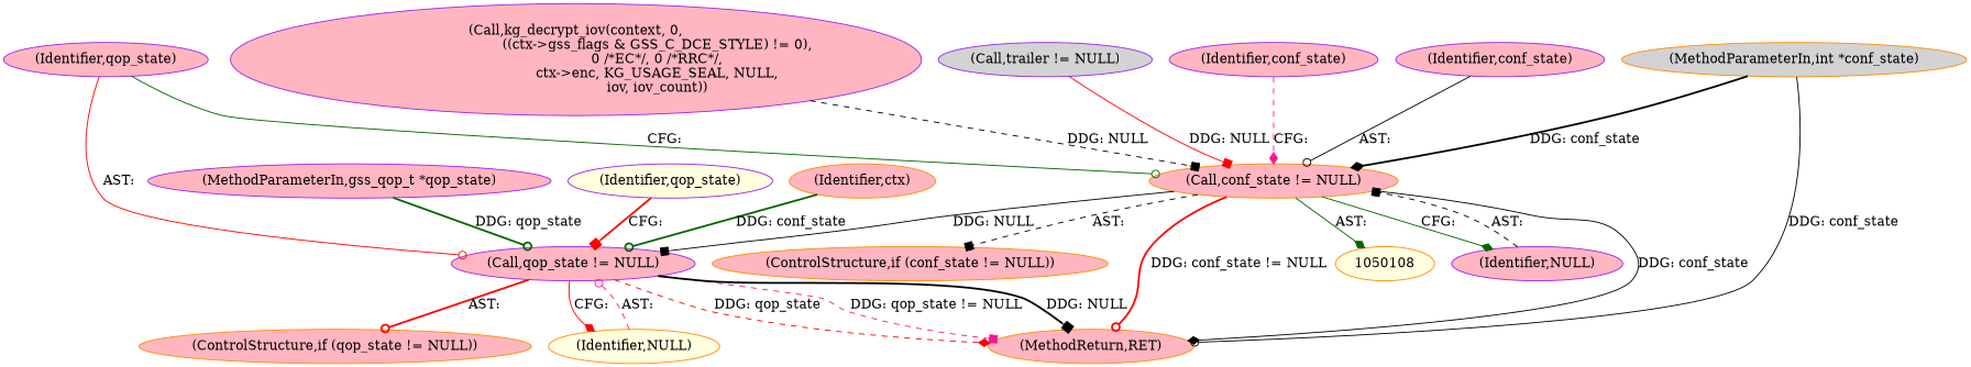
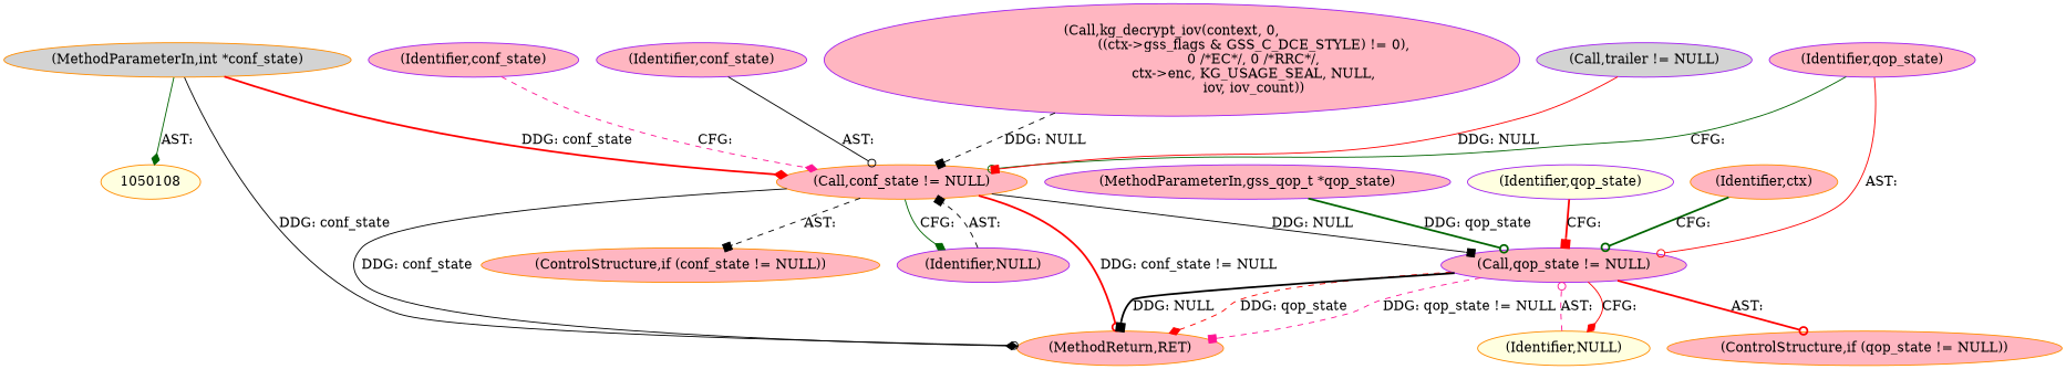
  digraph {
    node [color=purple fillcolor=lightpink style=filled]
    edge [arrowhead=odot color=black style=solid]
    n1 [color=darkorange fillcolor=lightgrey label="(MethodParameterIn,int *conf_state)"]
    n2 [color=darkorange label="(Call,conf_state != NULL)"]
    n3 [color=darkorange label="(MethodReturn,RET)"]
    n4 [color=darkorange fillcolor=lightyellow label=1050108]
    n5 [label="(Call,qop_state != NULL)"]
    n6 [color=darkorange label="(ControlStructure,if (conf_state != NULL))"]
    n7 [label="(Identifier,NULL)"]
    n8 [color=darkorange fillcolor=lightyellow label="(Identifier,NULL)"]
    n9 [color=darkorange label="(ControlStructure,if (qop_state != NULL))"]
    n10 [fillcolor=lightyellow label="(Identifier,qop_state)"]
    n11 [label="(Identifier,conf_state)"]
    n12 [label="(Identifier,conf_state)"]
    n13 [color=darkorange label="(Identifier,ctx)"]
    n14 [label="(Identifier,qop_state)"]
    n15 [label="(Call,kg_decrypt_iov(context, 0,\n                                      ((ctx->gss_flags & GSS_C_DCE_STYLE) != 0),\n                                      0 /*EC*/, 0 /*RRC*/,\n                                      ctx->enc, KG_USAGE_SEAL, NULL,\n                                      iov, iov_count))"]
    n16 [label="(MethodParameterIn,gss_qop_t *qop_state)"]
    n17 [fillcolor=lightgrey label="(Call,trailer != NULL)"]
-   n1 -> n2 [arrowhead=diamond label="DDG: conf_state" style=bold]
+   n1 -> n2 [arrowhead=diamond color=red label="DDG: conf_state" style=bold]
    n1 -> n3 [label="DDG: conf_state"]
-   n2 -> n4 [arrowhead=diamond color=darkgreen label="AST: "]
+   n1 -> n4 [arrowhead=diamond color=darkgreen label="AST: "]
    n2 -> n3 [arrowhead=diamond label="DDG: conf_state"]
    n2 -> n3 [color=red label="DDG: conf_state != NULL" style=bold]
    n2 -> n5 [arrowhead=box label="DDG: NULL"]
    n2 -> n6 [arrowhead=box label="AST: " style=dashed]
    n2 -> n7 [arrowhead=diamond color=darkgreen label="CFG: "]
    n5 -> n3 [arrowhead=diamond color=red label="DDG: qop_state" style=dashed]
    n5 -> n3 [arrowhead=box color=deeppink label="DDG: qop_state != NULL" style=dashed]
    n5 -> n3 [arrowhead=box label="DDG: NULL" style=bold]
    n5 -> n8 [arrowhead=diamond color=red label="CFG: "]
    n5 -> n9 [color=red label="AST: " style=bold]
    n7 -> n2 [arrowhead=box label="AST: " style=dashed]
    n8 -> n5 [color=deeppink label="AST: " style=dashed]
    n10 -> n5 [arrowhead=box color=red label="CFG: " style=bold]
    n11 -> n2 [arrowhead=diamond color=deeppink label="CFG: " style=dashed]
    n12 -> n2 [label="AST: "]
-   n13 -> n5 [color=darkgreen label="DDG: conf_state" style=bold]
+   n13 -> n5 [color=darkgreen label="CFG: " style=bold]
    n14 -> n2 [color=darkgreen label="CFG: "]
    n14 -> n5 [color=red label="AST: "]
    n15 -> n2 [arrowhead=box label="DDG: NULL" style=dashed]
    n16 -> n5 [color=darkgreen label="DDG: qop_state" style=bold]
    n17 -> n2 [arrowhead=box color=red label="DDG: NULL"]
  }
